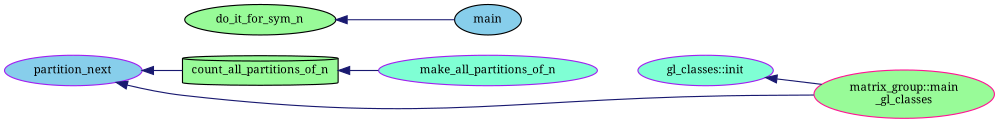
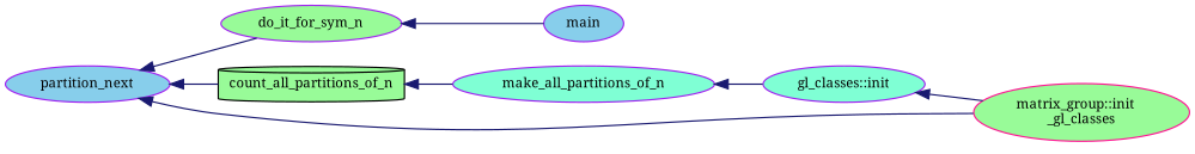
  digraph {
    fontname="Noto Serif"
    rankdir=LR
    node [color=purple fillcolor=palegreen fontname="Noto Serif" fontsize=10 shape=ellipse style=filled]
    edge [color=midnightblue dir=back fontname="Noto Serif" fontsize=10 labelfontname=Helvetica labelfontsize=10 style=solid]
    n1 [fillcolor=skyblue fontcolor=black height=0.2 label=partition_next width=0.4]
-   n2 [color=black height=0.2 label=do_it_for_sym_n width=0.4]
+   n2 [height=0.2 label=do_it_for_sym_n width=0.4]
    n3 [color=black height=0.2 label=count_all_partitions_of_n shape=cylinder width=0.4]
-   n4 [color=deeppink height=0.2 label="matrix_group::main\l_gl_classes" width=0.4]
-   n5 [color=black fillcolor=skyblue height=0.2 label=main width=0.4]
+   n4 [color=deeppink height=0.2 label="matrix_group::init\l_gl_classes" width=0.4]
+   n5 [fillcolor=skyblue height=0.2 label=main width=0.4]
    n6 [fillcolor=aquamarine height=0.2 label=make_all_partitions_of_n width=0.4]
    n7 [fillcolor=aquamarine height=0.2 label="gl_classes::init" width=0.4]
+   n1 -> n2
    n1 -> n3
    n1 -> n4
    n2 -> n5
    n3 -> n6
+   n6 -> n7
    n7 -> n4
  }
